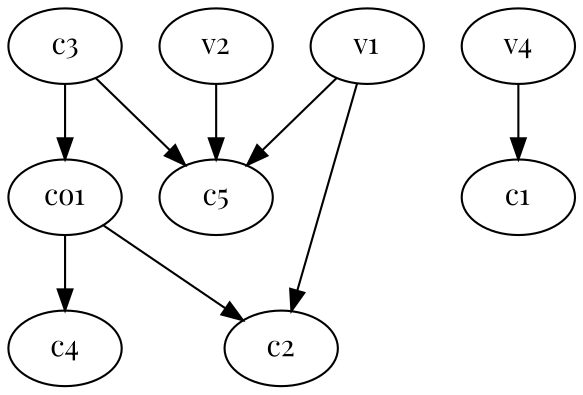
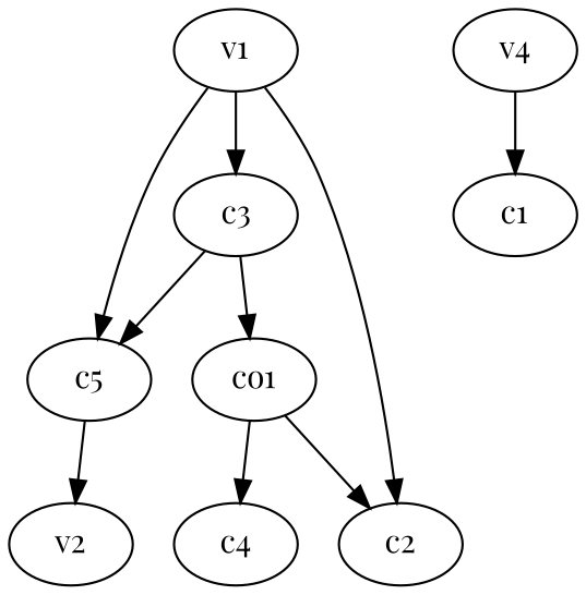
  strict digraph {
    fontname="Playfair Display"
    node [fontname="Playfair Display"]
    edge [fontname="Playfair Display" weight=1]
    c3
    co1
    c5
    c2
    c4
    v1
    v2
    n8 [label=v4]
    c1
    c3 -> co1
    c3 -> c5
    co1 -> c2
    co1 -> c4
+   v1 -> c3
    v1 -> c5
    v1 -> c2
-   v2 -> c5
+   c5 -> v2
    n8 -> c1
  }
